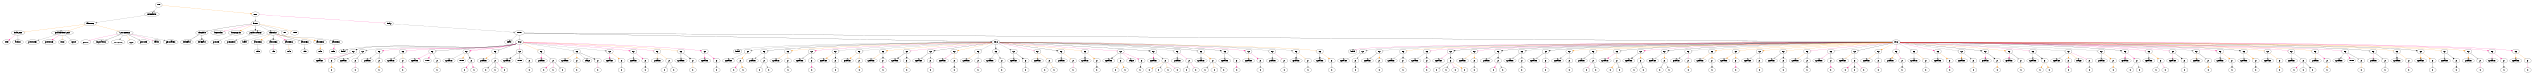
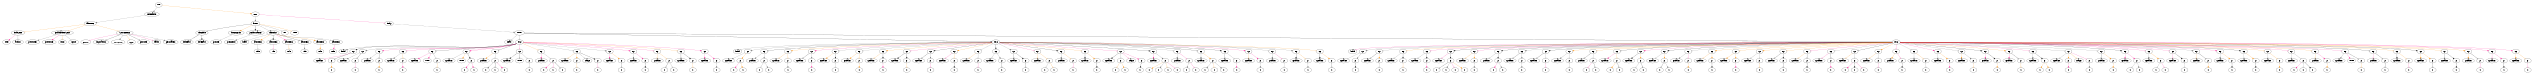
  digraph {
    edge [arrowhead=odot color=gray40]
    n1 [label=TEI]
    n2 [label=teiHeader]
    n3 [label=text]
    n4 [label=fileDesc]
    n5 [label=front]
    n6 [label=body]
    n7 [label=titleStmt]
    n8 [label=publicationStmt]
    n9 [label=SourceDesc]
    n10 [label=title]
    n11 [label=author]
    n12 [label=publisher]
    n13 [label=publisher]
    n14 [label=idno]
    n15 [label=rights]
    n16 [label=genre]
    n17 [label=inspiration]
    n18 [label=structure]
    n19 [label=type]
    n20 [label=periode]
    n21 [label=taille]
    n22 [label=permalien]
    n23 [label=docTitle]
-   n24 [label=docAuthor]
    n25 [label=docImprint]
    n26 [label=performance]
    n27 [label=castList]
    n28 [label=set]
    n29 [label=note]
    n30 [label=note1]
    n31 [label=titlePart]
    n32 [label=titlePart]
    n33 [label=printer]
    n34 [label=premiere]
    n35 [label=head]
    n36 [label=castItem]
    n37 [label=castItem]
    n38 [label=castItem]
    n39 [label=castItem]
    n40 [label=castItem]
    n41 [label=castItem]
    n42 [label=role]
    n43 [label=role]
    n44 [label=role]
    n45 [label=role]
    n46 [label=role]
    n47 [label=role]
    n48 [label=head]
    n49 [label=div2]
    n50 [label=div2]
    n51 [label=div2]
    n52 [label=head]
    n53 [label=sp]
    n54 [label=sp]
    n55 [label=sp]
    n56 [label=sp]
    n57 [label=sp]
    n58 [label=sp]
    n59 [label=sp]
    n60 [label=sp]
    n61 [label=sp]
    n62 [label=sp]
    n63 [label=sp]
    n64 [label=sp]
    n65 [label=sp]
    n66 [label=sp]
    n67 [label=sp]
    n68 [label=head]
    n69 [label=sp]
    n70 [label=sp]
    n71 [label=sp]
    n72 [label=sp]
    n73 [label=sp]
    n74 [label=sp]
    n75 [label=sp]
    n76 [label=sp]
    n77 [label=sp]
    n78 [label=sp]
    n79 [label=sp]
    n80 [label=sp]
    n81 [label=sp]
    n82 [label=sp]
    n83 [label=sp]
    n84 [label=sp]
    n85 [label=sp]
    n86 [label=sp]
    n87 [label=sp]
    n88 [label=sp]
    n89 [label=sp]
    n90 [label=sp]
    n91 [label=sp]
    n92 [label=sp]
    n93 [label=sp]
    n94 [label=head]
    n95 [label=sp]
    n96 [label=sp]
    n97 [label=sp]
    n98 [label=sp]
    n99 [label=sp]
    n100 [label=sp]
    n101 [label=sp]
    n102 [label=sp]
    n103 [label=sp]
    n104 [label=sp]
    n105 [label=sp]
    n106 [label=sp]
    n107 [label=sp]
    n108 [label=sp]
    n109 [label=sp]
    n110 [label=sp]
    n111 [label=sp]
    n112 [label=sp]
    n113 [label=sp]
    n114 [label=sp]
    n115 [label=sp]
    n116 [label=sp]
    n117 [label=sp]
    n118 [label=sp]
    n119 [label=sp]
    n120 [label=sp]
    n121 [label=sp]
    n122 [label=sp]
    n123 [label=sp]
    n124 [label=sp]
    n125 [label=sp]
    n126 [label=sp]
    n127 [label=sp]
    n128 [label=sp]
    n129 [label=sp]
    n130 [label=sp]
    n131 [label=sp]
    n132 [label=sp]
    n133 [label=sp]
    n134 [label=sp]
    n135 [label=sp]
    n136 [label=sp]
    n137 [label=sp]
    n138 [label=sp]
    n139 [label=sp]
    n140 [label=sp]
    n141 [label=sp]
    n142 [label=sp]
    n143 [label=sp]
    n144 [label=speaker]
    n145 [label=p]
    n146 [label=speaker]
    n147 [label=p]
    n148 [label=speaker]
    n149 [label=p]
    n150 [label=speaker]
    n151 [label=p]
    n152 [label=speaker]
    n153 [label=note]
    n154 [label=p]
    n155 [label=speaker]
    n156 [label=note]
    n157 [label=p]
    n158 [label=speaker]
    n159 [label=p]
    n160 [label=speaker]
    n161 [label=note]
    n162 [label=p]
    n163 [label=speaker]
    n164 [label=p]
    n165 [label=speaker]
    n166 [label=p]
    n167 [label=stage]
    n168 [label=p]
    n169 [label=speaker]
    n170 [label=p]
    n171 [label=speaker]
    n172 [label=p]
    n173 [label=speaker]
    n174 [label=p]
    n175 [label=speaker]
    n176 [label=p]
    n177 [label=speaker]
    n178 [label=p]
    n179 [label=s]
    n180 [label=s]
    n181 [label=s]
    n182 [label=s]
    n183 [label=s]
    n184 [label=s]
    n185 [label=s]
    n186 [label=s]
    n187 [label=s]
    n188 [label=s]
    n189 [label=s]
    n190 [label=s]
    n191 [label=s]
    n192 [label=s]
    n193 [label=s]
    n194 [label=s]
    n195 [label=s]
    n196 [label=s]
    n197 [label=s]
    n198 [label=s]
    n199 [label=s]
    n200 [label=s]
    n201 [label=speaker]
    n202 [label=p]
    n203 [label=speaker]
    n204 [label=p]
    n205 [label=speaker]
    n206 [label=p]
    n207 [label=speaker]
    n208 [label=p]
    n209 [label=speaker]
    n210 [label=p]
    n211 [label=speaker]
    n212 [label=p]
    n213 [label=speaker]
    n214 [label=p]
    n215 [label=speaker]
    n216 [label=p]
    n217 [label=speaker]
    n218 [label=p]
    n219 [label=speaker]
    n220 [label=p]
    n221 [label=speaker]
    n222 [label=p]
    n223 [label=speaker]
    n224 [label=p]
    n225 [label=speaker]
    n226 [label=p]
    n227 [label=speaker]
    n228 [label=p]
    n229 [label=speaker]
    n230 [label=p]
    n231 [label=speaker]
    n232 [label=p]
    n233 [label=speaker]
    n234 [label=p]
    n235 [label=stage]
    n236 [label=p]
    n237 [label=speaker]
    n238 [label=p]
    n239 [label=speaker]
    n240 [label=p]
    n241 [label=speaker]
    n242 [label=p]
    n243 [label=speaker]
    n244 [label=p]
    n245 [label=speaker]
    n246 [label=p]
    n247 [label=speaker]
    n248 [label=p]
    n249 [label=speaker]
    n250 [label=p]
    n251 [label=speaker]
    n252 [label=p]
    n253 [label=s]
    n254 [label=s]
    n255 [label=s]
    n256 [label=s]
    n257 [label=s]
    n258 [label=s]
    n259 [label=s]
    n260 [label=s]
    n261 [label=s]
    n262 [label=s]
    n263 [label=s]
    n264 [label=s]
    n265 [label=s]
    n266 [label=s]
    n267 [label=s]
    n268 [label=s]
    n269 [label=s]
    n270 [label=s]
    n271 [label=s]
    n272 [label=s]
    n273 [label=s]
    n274 [label=s]
    n275 [label=s]
    n276 [label=s]
    n277 [label=s]
    n278 [label=s]
    n279 [label=s]
    n280 [label=s]
    n281 [label=s]
    n282 [label=s]
    n283 [label=s]
    n284 [label=s]
    n285 [label=s]
    n286 [label=s]
    n287 [label=s]
    n288 [label=s]
    n289 [label=speaker]
    n290 [label=p]
    n291 [label=speaker]
    n292 [label=p]
    n293 [label=speaker]
    n294 [label=p]
    n295 [label=speaker]
    n296 [label=p]
    n297 [label=speaker]
    n298 [label=p]
    n299 [label=speaker]
    n300 [label=p]
    n301 [label=speaker]
    n302 [label=p]
    n303 [label=speaker]
    n304 [label=p]
    n305 [label=speaker]
    n306 [label=p]
    n307 [label=speaker]
    n308 [label=p]
    n309 [label=speaker]
    n310 [label=p]
    n311 [label=speaker]
    n312 [label=p]
    n313 [label=speaker]
    n314 [label=p]
    n315 [label=speaker]
    n316 [label=p]
    n317 [label=speaker]
    n318 [label=p]
    n319 [label=speaker]
    n320 [label=p]
    n321 [label=speaker]
    n322 [label=p]
    n323 [label=speaker]
    n324 [label=p]
    n325 [label=speaker]
    n326 [label=p]
    n327 [label=speaker]
    n328 [label=p]
    n329 [label=speaker]
    n330 [label=p]
    n331 [label=speaker]
    n332 [label=p]
    n333 [label=speaker]
    n334 [label=p]
    n335 [label=speaker]
    n336 [label=p]
    n337 [label=speaker]
    n338 [label=p]
    n339 [label=speaker]
    n340 [label=p]
    n341 [label=speaker]
    n342 [label=p]
    n343 [label=speaker]
    n344 [label=p]
    n345 [label=speaker]
    n346 [label=p]
    n347 [label=speaker]
    n348 [label=p]
    n349 [label=speaker]
    n350 [label=p]
    n351 [label=stage]
    n352 [label=p]
    n353 [label=speaker]
    n354 [label=p]
    n355 [label=speaker]
    n356 [label=p]
    n357 [label=speaker]
    n358 [label=p]
    n359 [label=speaker]
    n360 [label=p]
    n361 [label=speaker]
    n362 [label=p]
    n363 [label=speaker]
    n364 [label=p]
    n365 [label=speaker]
    n366 [label=p]
    n367 [label=speaker]
    n368 [label=p]
    n369 [label=speaker]
    n370 [label=p]
    n371 [label=speaker]
    n372 [label=p]
    n373 [label=speaker]
    n374 [label=note]
    n375 [label=p]
    n376 [label=speaker]
    n377 [label=p]
    n378 [label=speaker]
    n379 [label=p]
    n380 [label=speaker]
    n381 [label=p]
    n382 [label=speaker]
    n383 [label=p]
    n384 [label=speaker]
    n385 [label=p]
    n386 [label=speaker]
    n387 [label=p]
    n388 [label=speaker]
    n389 [label=p]
    n390 [label=s]
    n391 [label=s]
    n392 [label=s]
    n393 [label=s]
    n394 [label=s]
    n395 [label=s]
    n396 [label=s]
    n397 [label=s]
    n398 [label=s]
    n399 [label=s]
    n400 [label=s]
    n401 [label=s]
    n402 [label=s]
    n403 [label=s]
    n404 [label=s]
    n405 [label=s]
    n406 [label=s]
    n407 [label=s]
    n408 [label=s]
    n409 [label=s]
    n410 [label=s]
    n411 [label=s]
    n412 [label=s]
    n413 [label=s]
    n414 [label=s]
    n415 [label=s]
    n416 [label=s]
    n417 [label=s]
    n418 [label=s]
    n419 [label=s]
    n420 [label=s]
    n421 [label=s]
    n422 [label=s]
    n423 [label=s]
    n424 [label=s]
    n425 [label=s]
    n426 [label=s]
    n427 [label=s]
    n428 [label=s]
    n429 [label=s]
    n430 [label=s]
    n431 [label=s]
    n432 [label=s]
    n433 [label=s]
    n434 [label=s]
    n435 [label=s]
    n436 [label=s]
    n437 [label=s]
    n438 [label=s]
    n439 [label=s]
    n440 [label=s]
    n441 [label=s]
    n442 [label=s]
    n443 [label=s]
    n444 [label=s]
    n445 [label=s]
    n446 [label=s]
    n447 [label=s]
    n448 [label=s]
    n449 [label=s]
    n450 [label=s]
    n451 [label=s]
    n452 [label=s]
    n453 [label=s]
    n454 [label=s]
    n1 -> n2 [arrowhead=diamond]
    n1 -> n3 [arrowhead=diamond color=darkorange]
    n2 -> n4 [arrowhead=diamond]
    n3 -> n5 [arrowhead=diamond]
    n3 -> n6 [color=deeppink]
    n4 -> n7 [color=darkorange]
    n4 -> n8 [color=darkorange]
    n4 -> n9 [color=darkorange]
    n5 -> n23 [color=black]
-   n5 -> n24 [color=deeppink]
    n5 -> n25 [arrowhead=diamond color=darkorange]
    n5 -> n26 [arrowhead=diamond color=black]
    n5 -> n27
    n5 -> n28
    n5 -> n29 [color=darkorange]
    n6 -> n30 [arrowhead=diamond]
    n7 -> n10 [arrowhead=diamond color=deeppink]
    n7 -> n11
    n8 -> n12 [arrowhead=diamond]
    n8 -> n13 [arrowhead=diamond color=deeppink]
    n8 -> n14 [color=darkorange]
    n8 -> n15
    n9 -> n16 [color=deeppink]
    n9 -> n17 [color=black]
    n9 -> n18 [arrowhead=diamond]
    n9 -> n19 [color=darkorange]
    n9 -> n20 [color=black]
    n9 -> n21 [color=deeppink]
    n9 -> n22 [arrowhead=diamond]
    n23 -> n31 [color=black]
    n23 -> n32 [arrowhead=diamond color=black]
    n25 -> n33
    n26 -> n34 [arrowhead=diamond]
    n27 -> n35
    n27 -> n36 [arrowhead=diamond color=darkorange]
    n27 -> n37 [arrowhead=diamond color=black]
    n27 -> n38 [arrowhead=diamond color=deeppink]
    n27 -> n39 [color=black]
    n27 -> n40 [arrowhead=diamond color=darkorange]
    n27 -> n41
    n30 -> n48
    n30 -> n49
    n30 -> n50 [arrowhead=diamond color=black]
    n30 -> n51 [color=black]
    n36 -> n42
    n37 -> n43 [color=deeppink]
    n38 -> n44 [color=darkorange]
    n39 -> n45 [arrowhead=diamond]
    n40 -> n46 [arrowhead=diamond color=darkorange]
    n41 -> n47 [arrowhead=diamond color=deeppink]
    n49 -> n52 [arrowhead=diamond]
    n49 -> n53 [arrowhead=diamond color=black]
    n49 -> n54 [arrowhead=diamond]
    n49 -> n55 [arrowhead=diamond color=deeppink]
    n49 -> n56 [color=deeppink]
    n49 -> n57 [color=black]
    n49 -> n58 [arrowhead=diamond color=deeppink]
    n49 -> n59 [color=black]
    n49 -> n60 [color=deeppink]
    n49 -> n61 [color=darkorange]
    n49 -> n62
    n49 -> n63 [arrowhead=diamond]
    n49 -> n64 [arrowhead=diamond color=deeppink]
    n49 -> n65 [color=deeppink]
    n49 -> n66 [color=darkorange]
    n49 -> n67 [arrowhead=diamond color=deeppink]
    n50 -> n68
    n50 -> n69 [arrowhead=diamond]
    n50 -> n70 [color=black]
    n50 -> n71 [arrowhead=diamond color=darkorange]
    n50 -> n72 [arrowhead=diamond color=deeppink]
    n50 -> n73
    n50 -> n74
    n50 -> n75 [arrowhead=diamond color=darkorange]
    n50 -> n76 [color=deeppink]
    n50 -> n77 [arrowhead=diamond color=black]
    n50 -> n78 [arrowhead=diamond color=darkorange]
    n50 -> n79
    n50 -> n80 [arrowhead=diamond color=black]
    n50 -> n81 [arrowhead=diamond]
    n50 -> n82 [color=deeppink]
    n50 -> n83 [arrowhead=diamond color=black]
    n50 -> n84 [color=darkorange]
    n50 -> n85 [color=deeppink]
    n50 -> n86 [arrowhead=diamond color=black]
    n50 -> n87
    n50 -> n88 [color=black]
    n50 -> n89 [arrowhead=diamond color=black]
    n50 -> n90 [arrowhead=diamond color=deeppink]
    n50 -> n91
    n50 -> n92 [arrowhead=diamond]
    n50 -> n93 [color=darkorange]
    n51 -> n94 [color=deeppink]
    n51 -> n95 [arrowhead=diamond]
    n51 -> n96
    n51 -> n97 [color=darkorange]
    n51 -> n98 [color=deeppink]
    n51 -> n99 [arrowhead=diamond color=black]
    n51 -> n100 [color=deeppink]
    n51 -> n101 [arrowhead=diamond color=black]
    n51 -> n102 [arrowhead=diamond]
    n51 -> n103 [arrowhead=diamond color=black]
    n51 -> n104 [arrowhead=diamond color=darkorange]
    n51 -> n105 [color=darkorange]
    n51 -> n106 [color=black]
    n51 -> n107 [arrowhead=diamond color=deeppink]
    n51 -> n108 [arrowhead=diamond color=black]
    n51 -> n109
    n51 -> n110 [arrowhead=diamond color=darkorange]
    n51 -> n111 [color=darkorange]
    n51 -> n112 [arrowhead=diamond color=darkorange]
    n51 -> n113 [color=darkorange]
    n51 -> n114 [color=deeppink]
    n51 -> n115
    n51 -> n116 [color=black]
    n51 -> n117 [arrowhead=diamond color=darkorange]
    n51 -> n118 [color=deeppink]
    n51 -> n119
    n51 -> n120 [arrowhead=diamond color=deeppink]
    n51 -> n121
    n51 -> n122 [arrowhead=diamond color=black]
    n51 -> n123 [arrowhead=diamond color=darkorange]
    n51 -> n124 [color=deeppink]
    n51 -> n125
    n51 -> n126
    n51 -> n127 [arrowhead=diamond color=black]
    n51 -> n128 [color=deeppink]
    n51 -> n129 [color=deeppink]
    n51 -> n130 [arrowhead=diamond]
    n51 -> n131 [arrowhead=diamond color=deeppink]
    n51 -> n132 [arrowhead=diamond color=black]
    n51 -> n133 [color=darkorange]
    n51 -> n134 [color=deeppink]
    n51 -> n135 [color=darkorange]
    n51 -> n136 [color=deeppink]
    n51 -> n137 [color=black]
    n51 -> n138 [color=darkorange]
    n51 -> n139 [arrowhead=diamond color=black]
    n51 -> n140 [color=darkorange]
    n51 -> n141 [arrowhead=diamond color=darkorange]
    n51 -> n142 [arrowhead=diamond color=deeppink]
    n51 -> n143 [arrowhead=diamond color=deeppink]
    n53 -> n144 [color=deeppink]
    n53 -> n145 [color=black]
    n54 -> n146 [arrowhead=diamond]
    n54 -> n147 [color=black]
    n55 -> n148 [arrowhead=diamond]
    n55 -> n149 [color=black]
    n56 -> n150 [arrowhead=diamond]
    n56 -> n151 [color=darkorange]
    n57 -> n152 [arrowhead=diamond color=deeppink]
    n57 -> n153 [arrowhead=diamond color=deeppink]
    n57 -> n154
    n58 -> n155
    n58 -> n156 [arrowhead=diamond color=darkorange]
    n58 -> n157 [arrowhead=diamond color=black]
    n59 -> n158 [arrowhead=diamond color=darkorange]
    n59 -> n159
    n60 -> n160 [arrowhead=diamond color=black]
    n60 -> n161 [color=black]
    n60 -> n162
    n61 -> n163 [arrowhead=diamond color=deeppink]
    n61 -> n164
    n62 -> n165 [color=darkorange]
    n62 -> n166 [arrowhead=diamond color=darkorange]
    n62 -> n167
    n62 -> n168 [arrowhead=diamond color=black]
    n63 -> n169 [arrowhead=diamond color=deeppink]
    n63 -> n170 [arrowhead=diamond color=darkorange]
    n64 -> n171 [arrowhead=diamond]
    n64 -> n172 [arrowhead=diamond color=deeppink]
    n65 -> n173 [color=darkorange]
    n65 -> n174 [color=darkorange]
    n66 -> n175 [color=black]
    n66 -> n176 [arrowhead=diamond color=black]
    n67 -> n177 [arrowhead=diamond color=deeppink]
    n67 -> n178 [arrowhead=diamond color=deeppink]
    n69 -> n201 [arrowhead=diamond]
    n69 -> n202 [arrowhead=diamond color=darkorange]
    n70 -> n203 [arrowhead=diamond]
    n70 -> n204 [arrowhead=diamond]
    n71 -> n205 [color=darkorange]
    n71 -> n206 [color=darkorange]
    n72 -> n207 [color=black]
    n72 -> n208 [arrowhead=diamond]
    n73 -> n209 [arrowhead=diamond color=darkorange]
    n73 -> n210 [arrowhead=diamond color=black]
    n74 -> n211 [arrowhead=diamond color=darkorange]
    n74 -> n212 [color=darkorange]
    n75 -> n213 [color=darkorange]
    n75 -> n214 [arrowhead=diamond color=black]
    n76 -> n215 [arrowhead=diamond color=black]
    n76 -> n216 [arrowhead=diamond color=black]
    n77 -> n217 [color=black]
    n77 -> n218 [arrowhead=diamond]
    n78 -> n219 [color=deeppink]
    n78 -> n220 [color=darkorange]
    n79 -> n221 [color=darkorange]
    n79 -> n222
    n80 -> n223
    n80 -> n224 [arrowhead=diamond]
    n81 -> n225 [color=black]
    n81 -> n226 [arrowhead=diamond color=black]
    n82 -> n227 [color=darkorange]
    n82 -> n228 [color=darkorange]
    n83 -> n229 [arrowhead=diamond]
    n83 -> n230 [color=darkorange]
    n84 -> n231 [arrowhead=diamond color=black]
    n84 -> n232 [arrowhead=diamond color=darkorange]
    n85 -> n233 [arrowhead=diamond color=black]
    n85 -> n234
    n85 -> n235 [color=deeppink]
    n85 -> n236 [arrowhead=diamond color=deeppink]
    n86 -> n237 [arrowhead=diamond color=deeppink]
    n86 -> n238 [arrowhead=diamond]
    n87 -> n239 [arrowhead=diamond]
    n87 -> n240 [color=deeppink]
    n88 -> n241 [arrowhead=diamond]
    n88 -> n242 [arrowhead=diamond color=darkorange]
    n89 -> n243 [color=black]
    n89 -> n244
    n90 -> n245 [color=darkorange]
    n90 -> n246 [arrowhead=diamond color=deeppink]
    n91 -> n247 [arrowhead=diamond]
    n91 -> n248 [color=deeppink]
    n92 -> n249 [arrowhead=diamond color=black]
    n92 -> n250 [color=darkorange]
    n93 -> n251 [arrowhead=diamond color=black]
    n93 -> n252 [arrowhead=diamond color=darkorange]
    n95 -> n289
    n95 -> n290 [arrowhead=diamond]
    n96 -> n291 [color=black]
    n96 -> n292 [arrowhead=diamond color=darkorange]
    n97 -> n293
    n97 -> n294 [arrowhead=diamond color=black]
    n98 -> n295
    n98 -> n296 [arrowhead=diamond color=black]
    n99 -> n297 [color=deeppink]
    n99 -> n298 [arrowhead=diamond color=black]
    n100 -> n299 [color=darkorange]
    n100 -> n300 [arrowhead=diamond color=darkorange]
    n101 -> n301
    n101 -> n302 [arrowhead=diamond color=black]
    n102 -> n303 [color=black]
    n102 -> n304 [arrowhead=diamond]
    n103 -> n305 [color=black]
    n103 -> n306
    n104 -> n307 [arrowhead=diamond]
    n104 -> n308
    n105 -> n309 [color=black]
    n105 -> n310
    n106 -> n311 [arrowhead=diamond color=deeppink]
    n106 -> n312 [color=darkorange]
    n107 -> n313 [arrowhead=diamond color=black]
    n107 -> n314 [arrowhead=diamond color=darkorange]
    n108 -> n315
    n108 -> n316 [arrowhead=diamond color=darkorange]
    n109 -> n317 [arrowhead=diamond]
    n109 -> n318 [color=deeppink]
    n110 -> n319 [color=darkorange]
    n110 -> n320 [arrowhead=diamond color=darkorange]
    n111 -> n321 [arrowhead=diamond color=darkorange]
    n111 -> n322 [arrowhead=diamond color=darkorange]
    n112 -> n323
    n112 -> n324
    n113 -> n325 [color=black]
    n113 -> n326 [arrowhead=diamond color=black]
    n114 -> n327 [color=darkorange]
    n114 -> n328 [color=black]
    n115 -> n329 [color=deeppink]
    n115 -> n330 [color=black]
    n116 -> n331 [color=darkorange]
    n116 -> n332
    n117 -> n333 [color=darkorange]
    n117 -> n334
    n118 -> n335 [arrowhead=diamond color=darkorange]
    n118 -> n336 [color=deeppink]
    n119 -> n337
    n119 -> n338 [color=darkorange]
    n120 -> n339
    n120 -> n340 [arrowhead=diamond color=darkorange]
    n121 -> n341 [arrowhead=diamond color=darkorange]
    n121 -> n342 [arrowhead=diamond]
    n122 -> n343 [arrowhead=diamond color=deeppink]
    n122 -> n344 [arrowhead=diamond color=black]
    n123 -> n345 [arrowhead=diamond color=deeppink]
    n123 -> n346 [color=black]
    n124 -> n347 [arrowhead=diamond]
    n124 -> n348 [arrowhead=diamond color=black]
    n125 -> n349
    n125 -> n350 [arrowhead=diamond color=darkorange]
    n125 -> n351 [color=darkorange]
    n125 -> n352 [color=deeppink]
    n126 -> n353 [color=black]
    n126 -> n354 [arrowhead=diamond color=darkorange]
    n127 -> n355 [arrowhead=diamond color=deeppink]
    n127 -> n356 [arrowhead=diamond color=deeppink]
    n128 -> n357 [arrowhead=diamond]
    n128 -> n358 [arrowhead=diamond color=darkorange]
    n129 -> n359 [color=deeppink]
    n129 -> n360 [arrowhead=diamond color=black]
    n130 -> n361 [color=darkorange]
    n130 -> n362 [color=black]
    n131 -> n363 [arrowhead=diamond]
    n131 -> n364 [arrowhead=diamond color=darkorange]
    n132 -> n365
    n132 -> n366 [arrowhead=diamond color=darkorange]
    n133 -> n367
    n133 -> n368 [color=darkorange]
    n134 -> n369
    n134 -> n370
    n135 -> n371 [color=darkorange]
    n135 -> n372 [arrowhead=diamond color=deeppink]
    n136 -> n373 [arrowhead=diamond]
    n136 -> n374 [arrowhead=diamond color=deeppink]
    n136 -> n375 [color=black]
    n137 -> n376 [color=deeppink]
    n137 -> n377 [color=black]
    n138 -> n378 [arrowhead=diamond color=black]
    n138 -> n379 [color=darkorange]
    n139 -> n380 [arrowhead=diamond color=darkorange]
    n139 -> n381 [arrowhead=diamond color=darkorange]
    n140 -> n382 [color=black]
    n140 -> n383 [arrowhead=diamond color=black]
    n141 -> n384 [arrowhead=diamond color=darkorange]
    n141 -> n385 [color=black]
    n142 -> n386 [color=deeppink]
    n142 -> n387 [arrowhead=diamond color=deeppink]
    n143 -> n388 [arrowhead=diamond color=darkorange]
    n143 -> n389 [color=darkorange]
    n145 -> n179 [arrowhead=diamond color=darkorange]
    n147 -> n180 [color=deeppink]
    n149 -> n181 [arrowhead=diamond color=darkorange]
    n151 -> n182 [arrowhead=diamond color=deeppink]
    n154 -> n183 [color=darkorange]
    n157 -> n184 [arrowhead=diamond color=deeppink]
    n157 -> n185 [arrowhead=diamond color=deeppink]
    n159 -> n186 [arrowhead=diamond]
    n159 -> n187 [color=black]
    n159 -> n188 [arrowhead=diamond color=deeppink]
    n162 -> n189
    n164 -> n190 [arrowhead=diamond color=deeppink]
    n164 -> n191 [color=deeppink]
    n164 -> n192 [color=black]
    n166 -> n193 [color=darkorange]
    n168 -> n194 [color=deeppink]
    n170 -> n195 [color=black]
    n172 -> n196 [arrowhead=diamond color=black]
    n174 -> n197 [color=black]
    n174 -> n198
    n176 -> n199 [color=darkorange]
    n178 -> n200 [arrowhead=diamond]
    n202 -> n253 [arrowhead=diamond color=deeppink]
    n202 -> n254 [arrowhead=diamond color=darkorange]
    n204 -> n255
    n204 -> n256 [arrowhead=diamond]
    n206 -> n257 [arrowhead=diamond]
    n208 -> n258 [arrowhead=diamond color=deeppink]
    n210 -> n259
    n212 -> n260 [arrowhead=diamond color=darkorange]
    n214 -> n261 [arrowhead=diamond color=deeppink]
    n216 -> n262 [color=darkorange]
    n218 -> n263 [color=deeppink]
    n220 -> n264 [arrowhead=diamond color=black]
    n222 -> n265 [color=deeppink]
    n224 -> n266 [color=black]
    n226 -> n267 [color=black]
    n228 -> n268
    n228 -> n269 [color=darkorange]
    n230 -> n270 [color=deeppink]
    n232 -> n271 [arrowhead=diamond color=black]
    n234 -> n272 [color=darkorange]
    n234 -> n273 [arrowhead=diamond color=darkorange]
    n236 -> n274 [arrowhead=diamond color=black]
    n238 -> n275 [arrowhead=diamond color=darkorange]
    n238 -> n276 [arrowhead=diamond]
    n238 -> n277 [color=darkorange]
    n238 -> n278 [color=deeppink]
    n240 -> n279 [arrowhead=diamond]
    n240 -> n280 [color=deeppink]
    n242 -> n281 [arrowhead=diamond]
    n242 -> n282 [color=darkorange]
    n242 -> n283 [arrowhead=diamond]
    n244 -> n284 [arrowhead=diamond color=deeppink]
    n246 -> n285 [arrowhead=diamond]
    n248 -> n286
    n250 -> n287 [arrowhead=diamond]
    n252 -> n288 [color=black]
    n290 -> n390 [arrowhead=diamond color=black]
    n292 -> n391
    n294 -> n392 [color=darkorange]
    n296 -> n393 [arrowhead=diamond color=deeppink]
    n298 -> n394 [color=black]
    n298 -> n395 [arrowhead=diamond]
    n298 -> n396 [color=deeppink]
    n298 -> n397 [arrowhead=diamond color=darkorange]
    n300 -> n398 [arrowhead=diamond]
    n302 -> n399 [arrowhead=diamond color=deeppink]
    n302 -> n400 [arrowhead=diamond]
    n304 -> n401 [arrowhead=diamond]
    n306 -> n402 [color=deeppink]
    n308 -> n403
    n310 -> n404 [color=deeppink]
    n310 -> n405 [color=black]
    n312 -> n406 [arrowhead=diamond color=darkorange]
    n312 -> n407 [color=black]
    n314 -> n408
    n314 -> n409 [color=black]
    n316 -> n410 [color=black]
    n316 -> n411 [arrowhead=diamond]
    n318 -> n412 [arrowhead=diamond color=darkorange]
    n320 -> n413 [arrowhead=diamond color=black]
    n322 -> n414 [arrowhead=diamond color=deeppink]
    n324 -> n415 [color=darkorange]
    n326 -> n416 [color=black]
    n328 -> n417 [arrowhead=diamond color=black]
    n330 -> n418 [arrowhead=diamond color=deeppink]
    n332 -> n419 [arrowhead=diamond color=deeppink]
    n332 -> n420 [arrowhead=diamond color=black]
    n332 -> n421 [color=deeppink]
    n334 -> n422 [color=deeppink]
    n336 -> n423 [arrowhead=diamond color=black]
    n338 -> n424
    n340 -> n425 [arrowhead=diamond color=deeppink]
    n342 -> n426 [color=darkorange]
    n344 -> n427 [arrowhead=diamond color=darkorange]
    n346 -> n428 [color=darkorange]
    n348 -> n429 [arrowhead=diamond color=darkorange]
    n348 -> n430 [arrowhead=diamond color=darkorange]
    n350 -> n431 [arrowhead=diamond color=deeppink]
    n352 -> n432 [arrowhead=diamond]
    n354 -> n433 [arrowhead=diamond color=darkorange]
    n356 -> n434
    n356 -> n435 [arrowhead=diamond]
    n358 -> n436
    n358 -> n437 [color=deeppink]
    n360 -> n438
    n362 -> n439 [arrowhead=diamond color=darkorange]
    n364 -> n440 [arrowhead=diamond color=black]
    n366 -> n441 [arrowhead=diamond color=black]
    n368 -> n442 [arrowhead=diamond color=darkorange]
    n370 -> n443 [arrowhead=diamond color=deeppink]
    n370 -> n444
    n370 -> n445 [arrowhead=diamond color=black]
    n372 -> n446 [arrowhead=diamond color=darkorange]
    n375 -> n447 [color=darkorange]
    n377 -> n448 [color=black]
    n379 -> n449 [color=deeppink]
    n381 -> n450 [color=black]
    n383 -> n451 [arrowhead=diamond color=black]
    n385 -> n452 [color=deeppink]
    n387 -> n453 [arrowhead=diamond color=black]
    n389 -> n454 [color=deeppink]
  }
